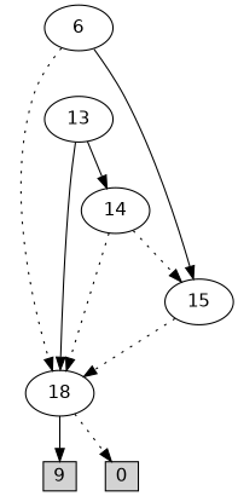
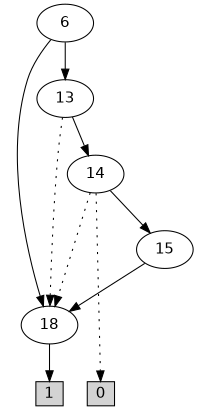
  digraph {
    fontname="DejaVu Sans"
    node [fontname="DejaVu Sans"]
    edge [fontname="DejaVu Sans" style=dotted]
    n1 [height=0.3 label=0 shape=box style=filled width=0.3]
-   n2 [height=0.3 label=9 shape=box style=filled width=0.3]
+   n2 [height=0.3 label=1 shape=box style=filled width=0.3]
    n3 [label=6]
    n4 [label=18]
    n5 [label=13]
    n6 [label=14]
    n7 [label=15]
-   n3 -> n4
-   n3 -> n7 [style=filled]
-   n4 -> n1
+   n3 -> n4 [style=filled]
+   n3 -> n5 [style=filled]
+   n6 -> n1
    n4 -> n2 [style=filled]
-   n5 -> n4 [style=filled]
+   n5 -> n4
    n5 -> n6 [style=filled]
    n6 -> n4
-   n6 -> n7
-   n7 -> n4
+   n6 -> n7 [style=filled]
+   n7 -> n4 [style=filled]
  }
